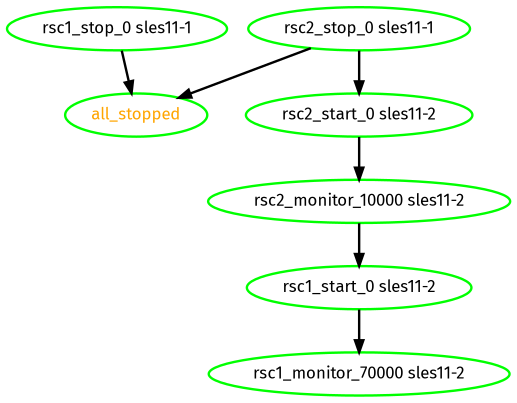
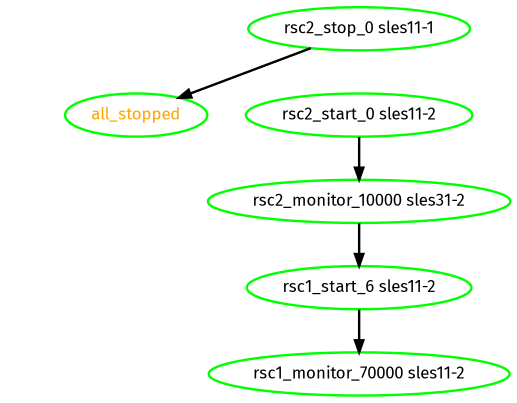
  digraph {
    fontname="Fira Sans"
    node [color=green fontcolor=black fontname="Fira Sans" style=bold]
    edge [fontname="Fira Sans" style=bold]
    all_stopped [fontcolor=orange]
    n2 [label="rsc1_monitor_70000 sles11-2"]
-   "rsc1_start_0 sles11-2"
-   "rsc1_stop_0 sles11-1"
-   "rsc2_monitor_10000 sles11-2"
+   "rsc1_start_0 sles11-2" [label="rsc1_start_6 sles11-2"]
+   "rsc2_monitor_10000 sles11-2" [label="rsc2_monitor_10000 sles31-2"]
    "rsc2_start_0 sles11-2"
    "rsc2_stop_0 sles11-1"
    "rsc1_start_0 sles11-2" -> n2
-   "rsc1_stop_0 sles11-1" -> all_stopped
    "rsc2_monitor_10000 sles11-2" -> "rsc1_start_0 sles11-2"
    "rsc2_start_0 sles11-2" -> "rsc2_monitor_10000 sles11-2"
    "rsc2_stop_0 sles11-1" -> all_stopped
-   "rsc2_stop_0 sles11-1" -> "rsc2_start_0 sles11-2"
  }
